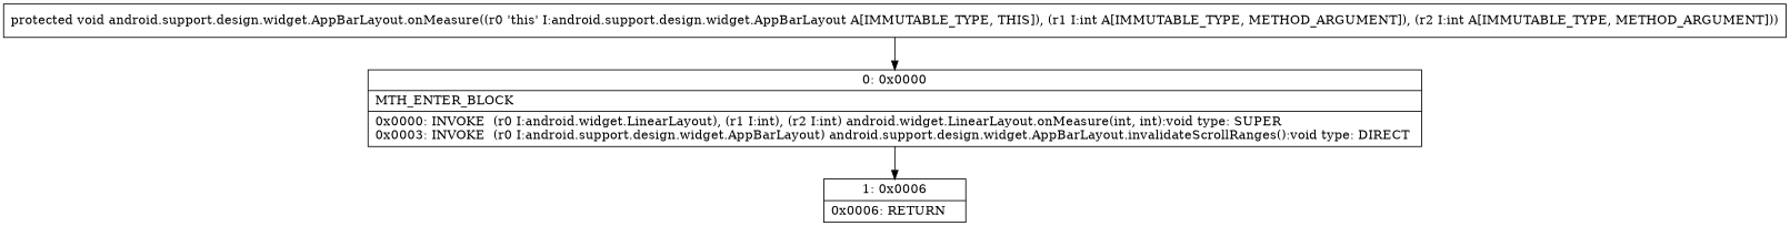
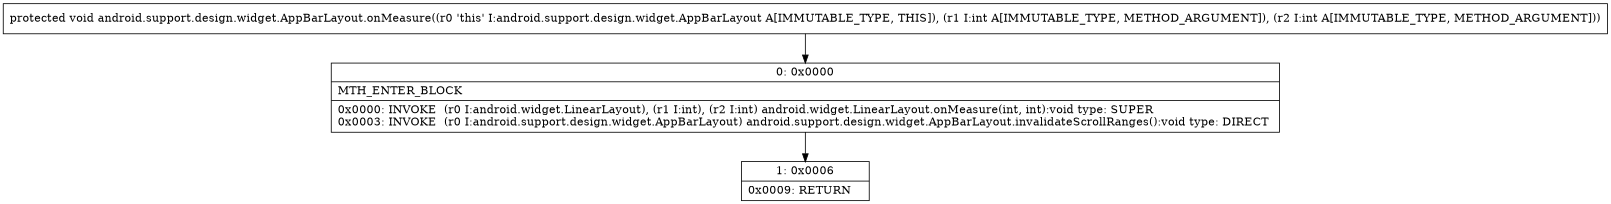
  digraph {
    node [shape=record]
    n1 [label="{0\:\ 0x0000|MTH_ENTER_BLOCK\l|0x0000: INVOKE  (r0 I:android.widget.LinearLayout), (r1 I:int), (r2 I:int) android.widget.LinearLayout.onMeasure(int, int):void type: SUPER \l0x0003: INVOKE  (r0 I:android.support.design.widget.AppBarLayout) android.support.design.widget.AppBarLayout.invalidateScrollRanges():void type: DIRECT \l}"]
-   n2 [label="{1\:\ 0x0006|0x0006: RETURN   \l}"]
+   n2 [label="{1\:\ 0x0006|0x0009: RETURN   \l}"]
    n3 [label="{protected void android.support.design.widget.AppBarLayout.onMeasure((r0 'this' I:android.support.design.widget.AppBarLayout A[IMMUTABLE_TYPE, THIS]), (r1 I:int A[IMMUTABLE_TYPE, METHOD_ARGUMENT]), (r2 I:int A[IMMUTABLE_TYPE, METHOD_ARGUMENT])) }"]
    n1 -> n2
    n3 -> n1
  }
